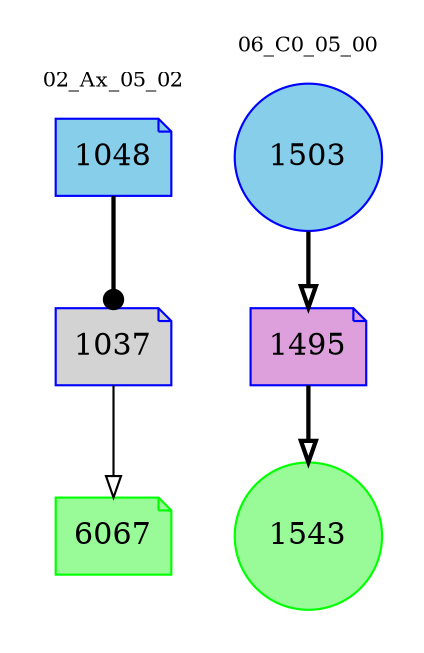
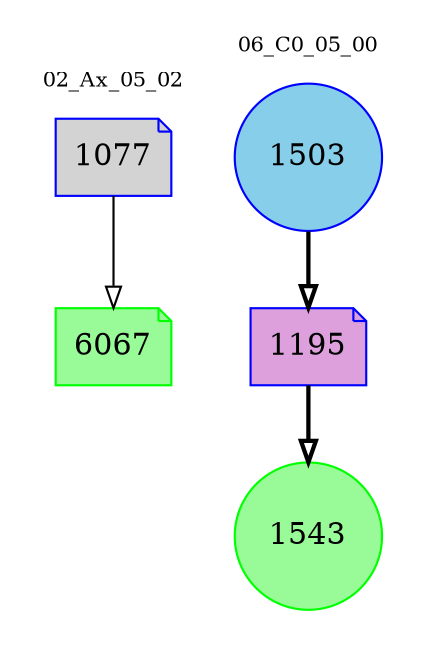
  digraph {
    node [color=blue fillcolor=skyblue shape=note style=filled]
    edge [arrowhead=onormal color=black style=bold]
-   n1 [label=1048]
-   n2 [fillcolor=lightgrey label=1037]
+   n2 [fillcolor=lightgrey label=1077]
    n3 [color=green fillcolor=palegreen label=6067]
    n4 [label=1503 shape=circle]
-   n5 [fillcolor=plum label=1495]
+   n5 [fillcolor=plum label=1195]
    n6 [color=green fillcolor=palegreen label=1543 shape=circle]
    subgraph cluster_1 {
      color=white
      fontsize=10
      label="02_Ax_05_02"
-     n1
      n2
      n3
    }
    subgraph cluster_2 {
      color=white
      fontsize=10
      label="06_C0_05_00"
      n4
      n5
      n6
    }
-   n1 -> n2 [arrowhead=dot]
    n2 -> n3 [style=solid]
    n4 -> n5
    n5 -> n6
  }
